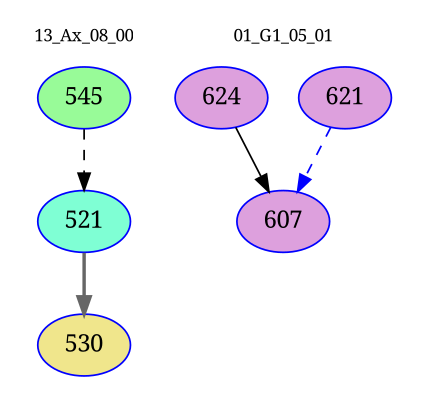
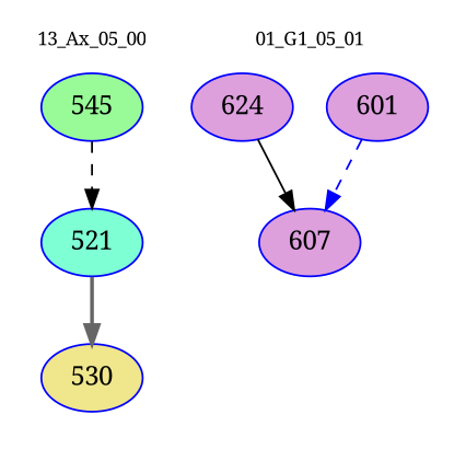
  digraph {
    fontname="Noto Serif"
    node [color=blue fillcolor=plum fontname="Noto Serif" style=filled]
    edge [color=black fontname="Noto Serif" style=dashed]
    n1 [fillcolor=palegreen label=545]
    n2 [fillcolor=aquamarine label=521]
    n3 [fillcolor=khaki label=530]
-   n4 [label=621]
+   n4 [label=601]
    n5 [label=607]
    n6 [label=624]
    subgraph cluster_1 {
      color=white
      fontsize=10
-     label="13_Ax_08_00"
+     label="13_Ax_05_00"
      n1
      n2
      n3
    }
    subgraph cluster_2 {
      color=white
      fontsize=10
      label="01_G1_05_01"
      n4
      n5
      n6
    }
    n1 -> n2
    n2 -> n3 [color=gray40 style=bold]
    n4 -> n5 [color=blue]
    n6 -> n5 [style=solid]
  }
